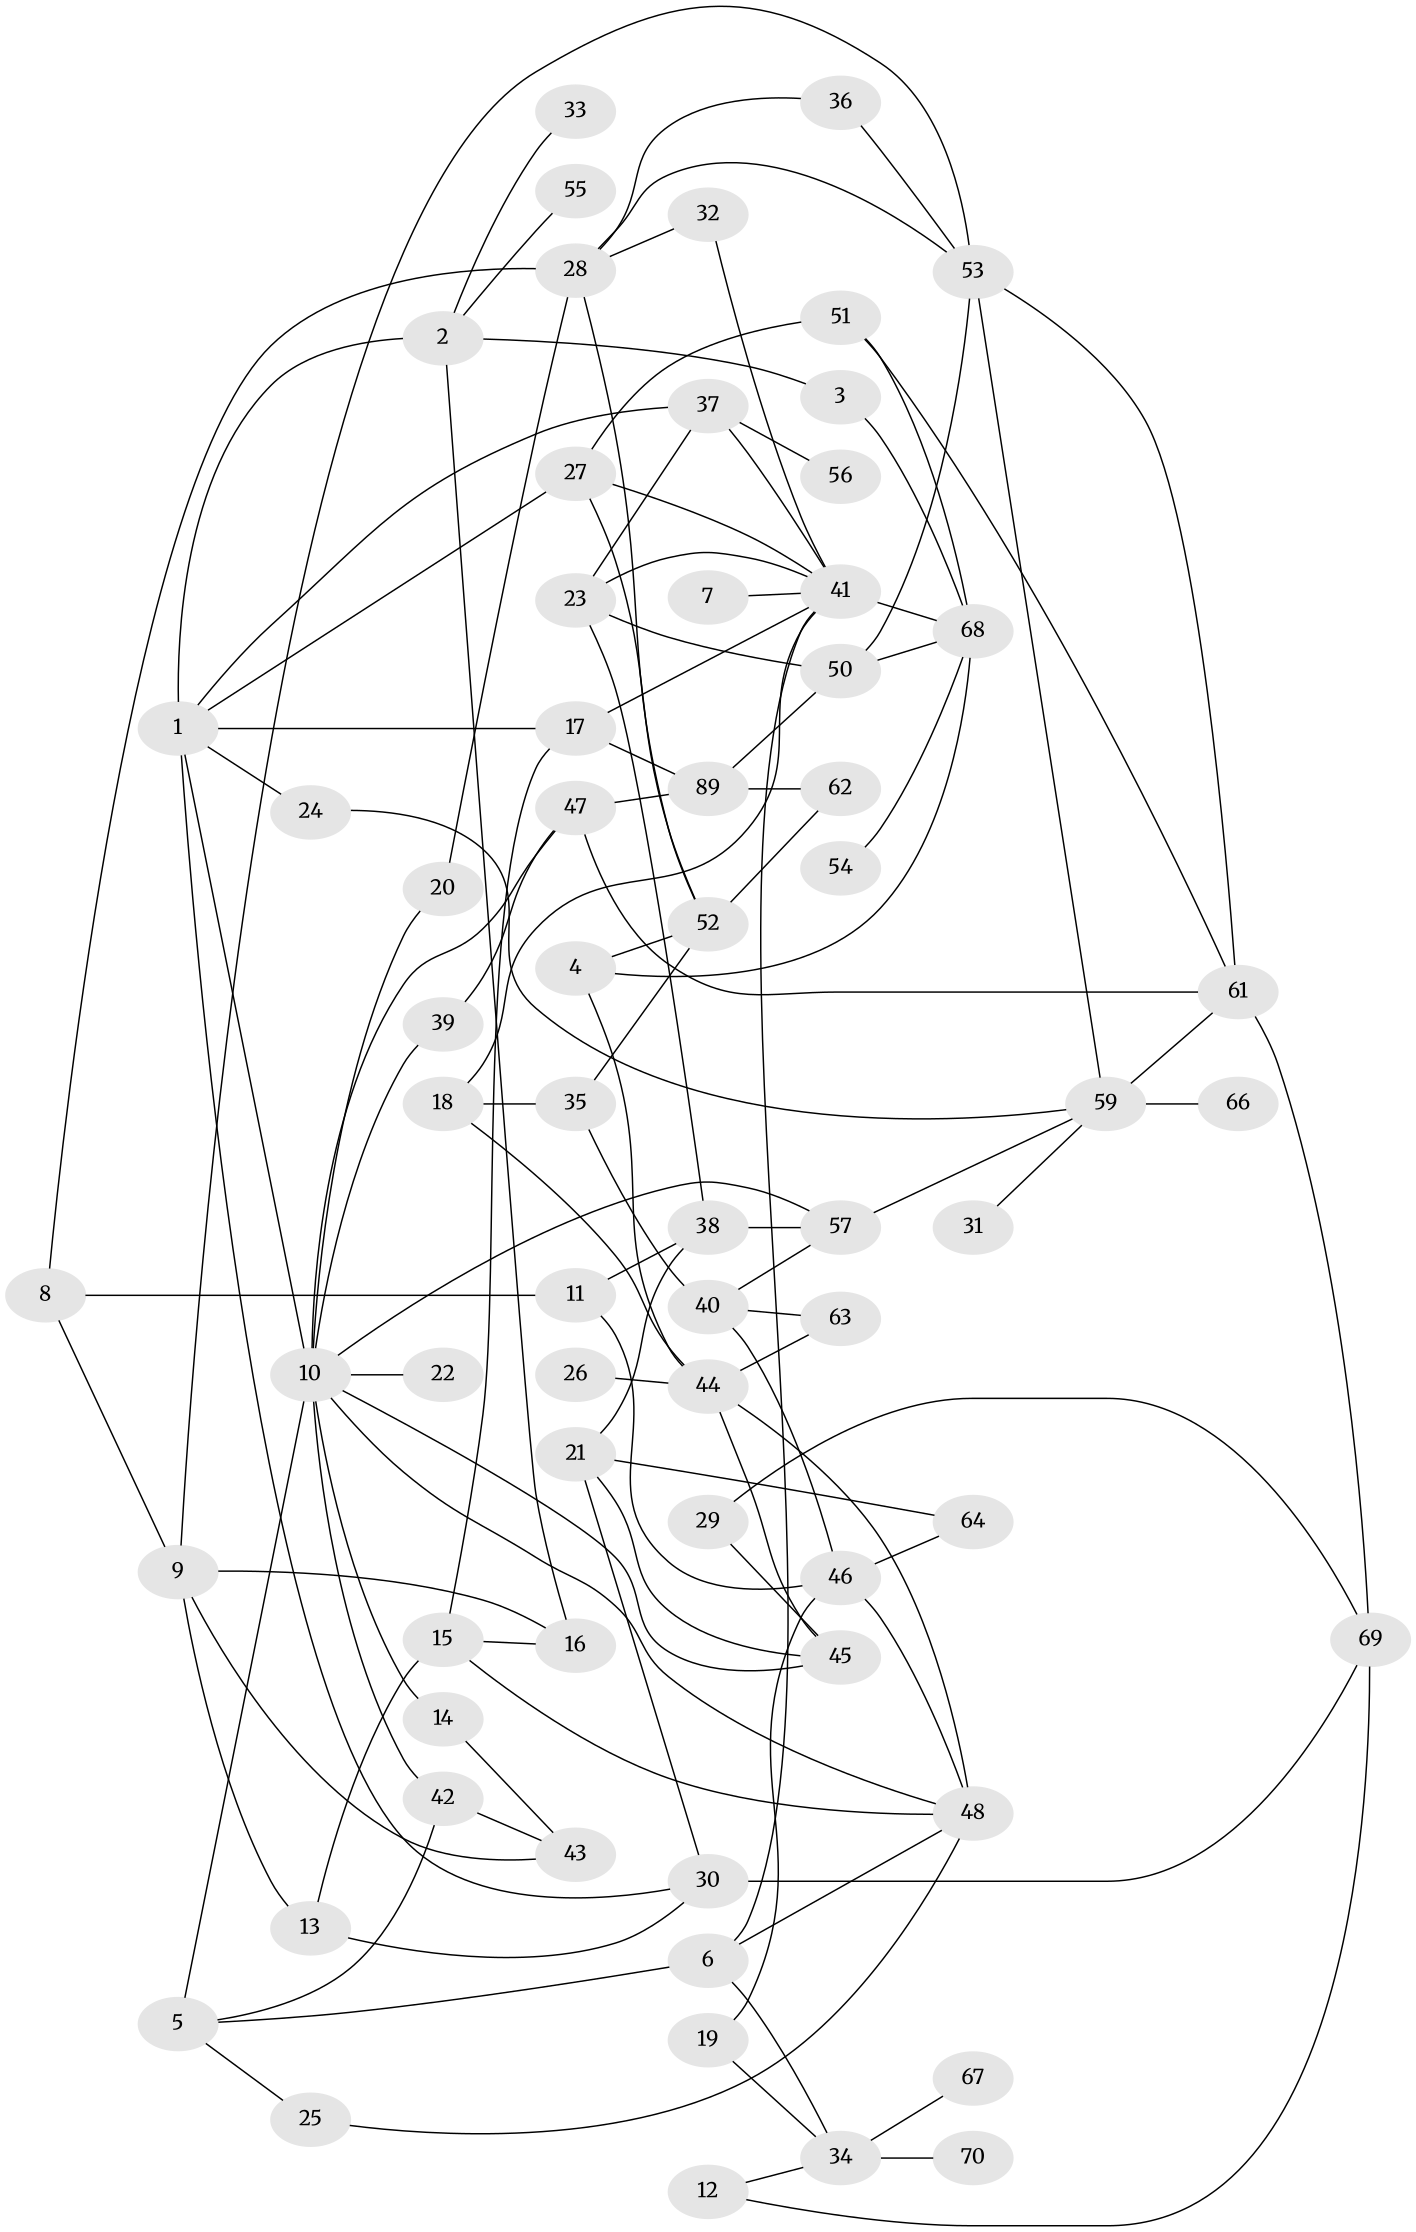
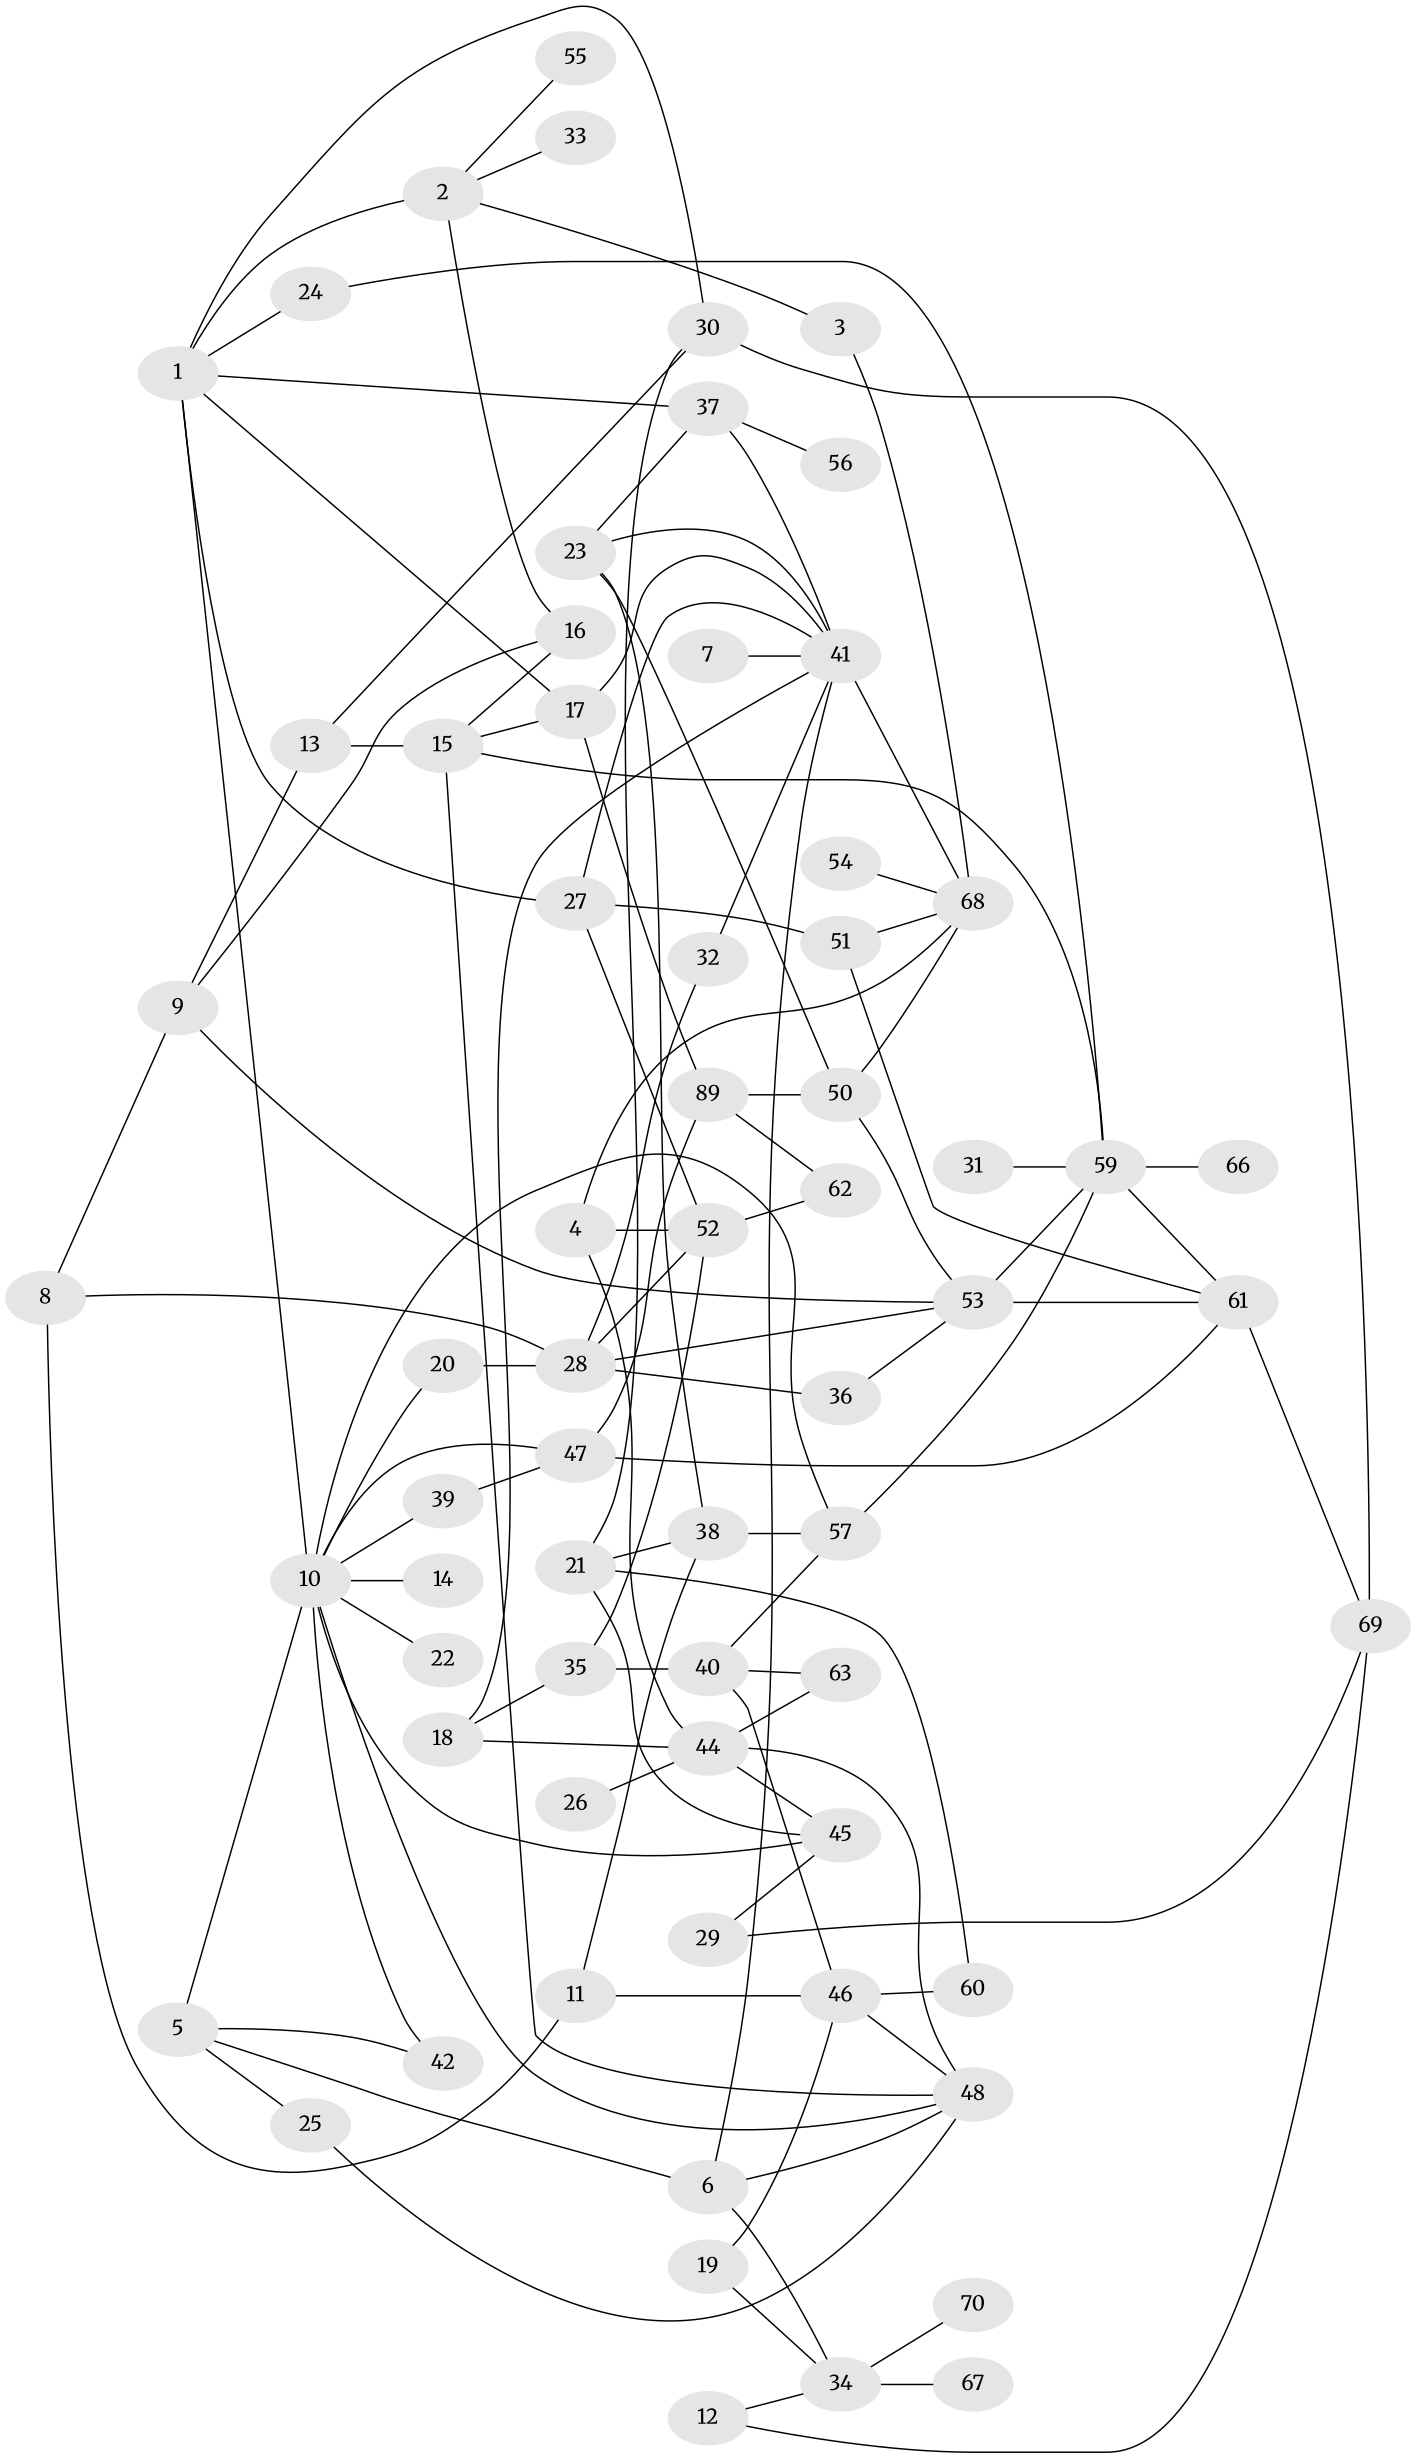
  graph {
    fontname=Merriweather
    rankdir=LR
    node [color=gray90 fontname=Merriweather style=filled]
    edge [fontname=Merriweather weight=1.0]
    1
    2
    10
    17
    24
    27
    30
    37
    3
    16
    33
    55
    42
    48
    14
    20
    22
    39
    45
    47
    57
    41
    n23 [label=89]
    59
    52
    51
    69
    56
    68
    4
    44
    63
    62
    5
    6
    25
    34
-   43
    67
    70
    7
    8
    9
    11
    28
    13
    53
    38
    46
    32
    36
    15
    61
-   60 [label=64]
+   60
    12
    66
    50
    18
    35
    40
    19
    21
    23
    26
    29
    31
    54
    1 -- 2
    1 -- 10
    1 -- 17
    1 -- 24
    1 -- 27
    1 -- 30
    1 -- 37
    2 -- 3
    2 -- 16
    2 -- 33
    2 -- 55
    10 -- 42
    10 -- 48
    10 -- 14
    10 -- 20
    10 -- 22
    10 -- 39
    10 -- 45
    10 -- 47
    10 -- 57
    17 -- 41
    17 -- n23
    24 -- 59
    27 -- 41
    27 -- 52
    27 -- 51
    30 -- 69
    37 -- 41
    37 -- 56
    3 -- 68
-   42 -- 43
-   14 -- 43
    20 -- 28
    39 -- 47
    47 -- n23
    47 -- 61
    57 -- 59
    41 -- 68
    n23 -- 62
    n23 -- 50 [weight=2.0]
    59 -- 61
    59 -- 66
    52 -- 62
    51 -- 68
    51 -- 61
    4 -- 52
    4 -- 68
    4 -- 44
    44 -- 48
    44 -- 45
    44 -- 63
    5 -- 10
    5 -- 42
    5 -- 6
    5 -- 25
    6 -- 48
    6 -- 41
    6 -- 34
    25 -- 48
    34 -- 67
    34 -- 70
    7 -- 41
    8 -- 9
    8 -- 11
    8 -- 28
    9 -- 16
-   9 -- 43
    9 -- 13
    9 -- 53
    11 -- 38
    11 -- 46
    28 -- 52
    28 -- 53
    28 -- 32
    28 -- 36
    13 -- 30
    13 -- 15
    53 -- 59
    53 -- 61
    38 -- 57
    46 -- 48
    46 -- 60
    32 -- 41
    36 -- 53
    15 -- 17
    15 -- 16
    15 -- 48
+   15 -- 59
    61 -- 69
    12 -- 69
    12 -- 34
    50 -- 68
    50 -- 53
    18 -- 41
    18 -- 44
    18 -- 35
    35 -- 52
    35 -- 40
    40 -- 57 [weight=2.0]
    40 -- 63
    40 -- 46
    19 -- 34
    19 -- 46
    21 -- 30
    21 -- 45
    21 -- 38
    21 -- 60
    23 -- 37
    23 -- 41
    23 -- 38
    23 -- 50
    26 -- 44
    29 -- 45
    29 -- 69
    31 -- 59
    54 -- 68
  }
